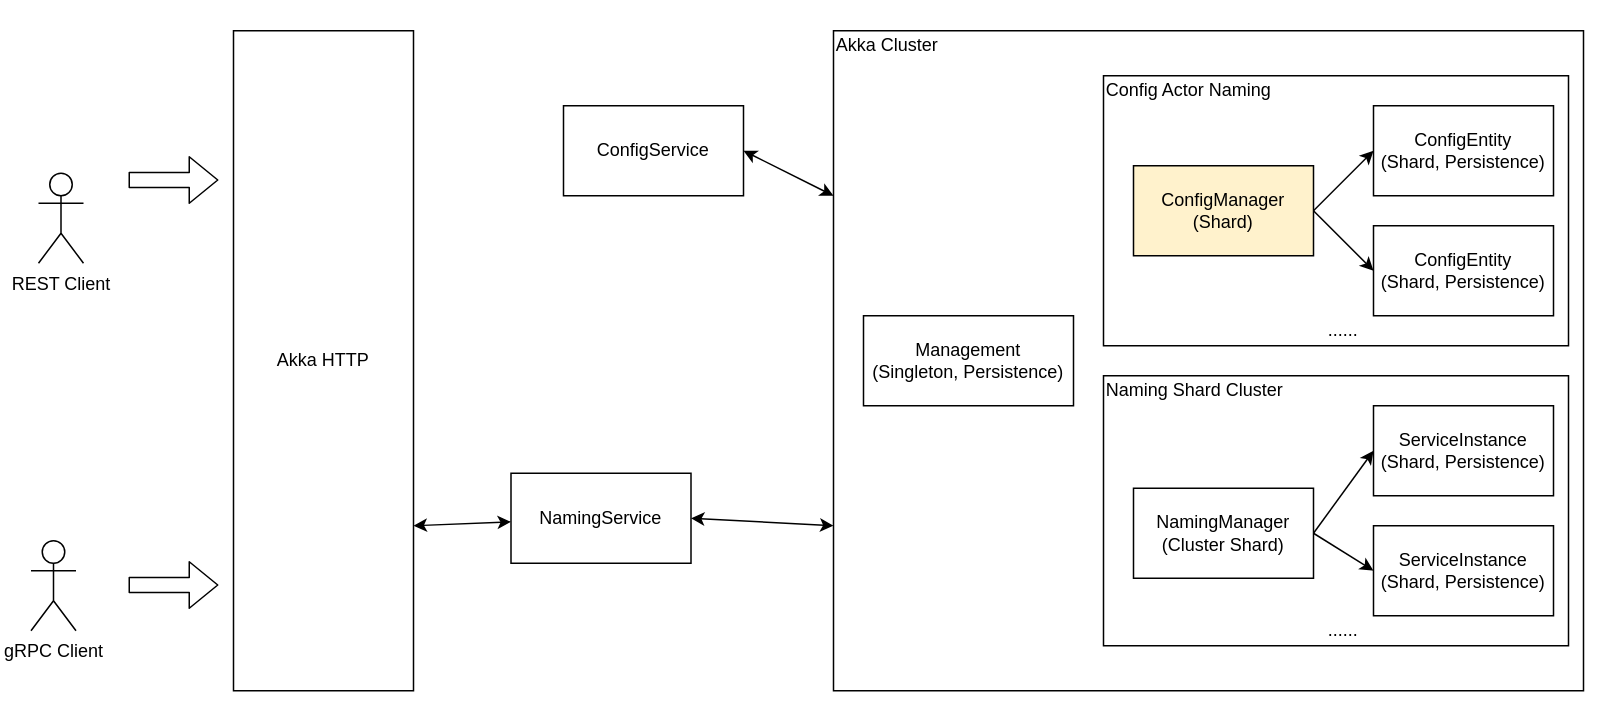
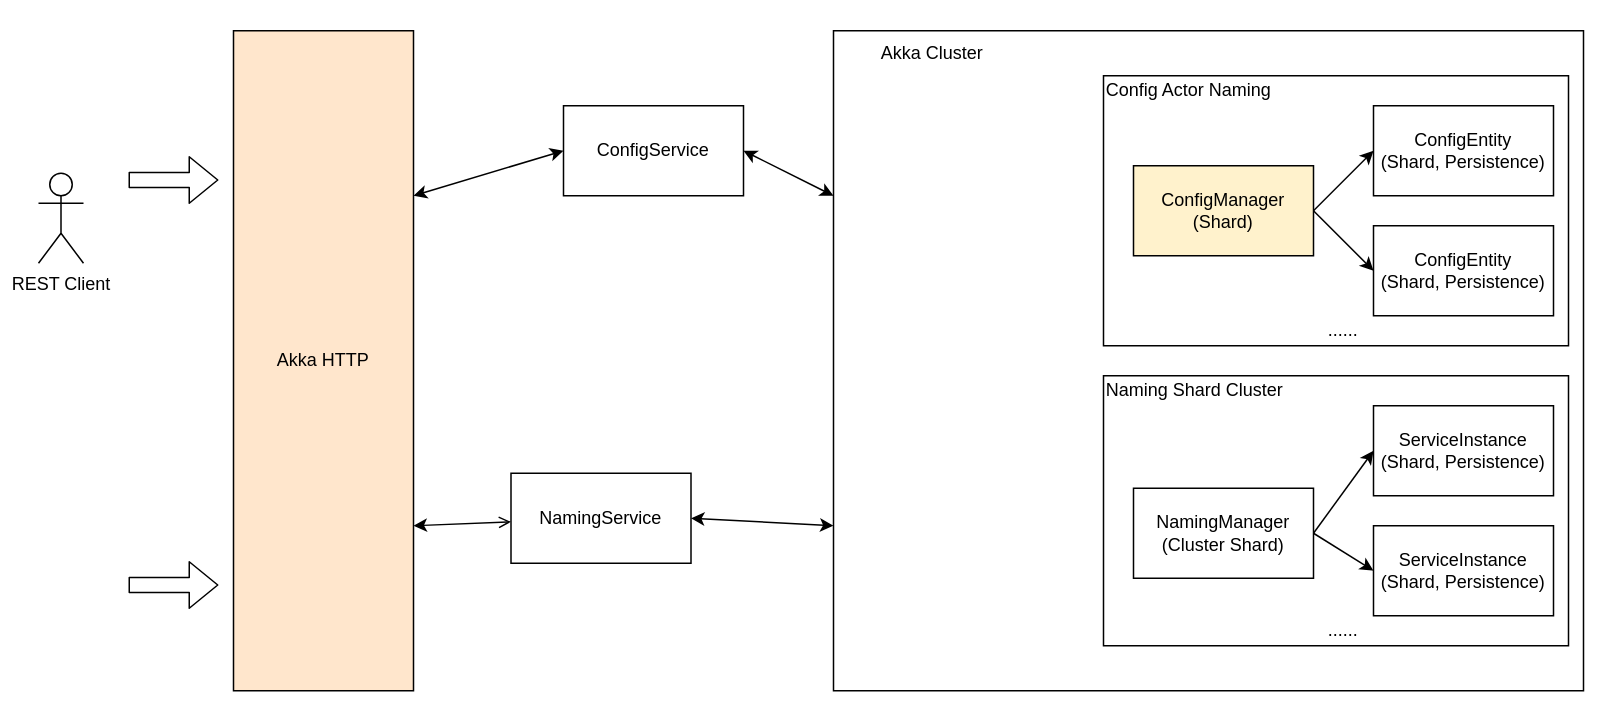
  <mxCell id="0" />
  <mxCell id="1" parent="0" />
  <mxCell id="2" value="" style="rounded=0;whiteSpace=wrap;html=1;align=left;" parent="1" vertex="1"><mxGeometry x="555" y="20" width="500" height="440" as="geometry" /></mxCell>
  <mxCell id="3" value="" style="rounded=0;whiteSpace=wrap;html=1;" parent="1" vertex="1"><mxGeometry x="735" y="250" width="310" height="180" as="geometry" /></mxCell>
  <mxCell id="4" value="" style="rounded=0;whiteSpace=wrap;html=1;" parent="1" vertex="1"><mxGeometry x="735" y="50" width="310" height="180" as="geometry" /></mxCell>
- <mxCell id="5" value="Management&lt;br&gt;(Singleton, Persistence)" style="rounded=0;whiteSpace=wrap;html=1;" parent="1" vertex="1"><mxGeometry x="575" y="210" width="140" height="60" as="geometry" /></mxCell>
  <mxCell id="6" style="rounded=0;orthogonalLoop=1;jettySize=auto;html=1;exitX=1;exitY=0.5;exitDx=0;exitDy=0;entryX=0;entryY=0.5;entryDx=0;entryDy=0;" parent="1" source="8" target="12" edge="1"><mxGeometry relative="1" as="geometry" /></mxCell>
  <mxCell id="7" style="rounded=0;orthogonalLoop=1;jettySize=auto;html=1;exitX=1;exitY=0.5;exitDx=0;exitDy=0;entryX=0;entryY=0.5;entryDx=0;entryDy=0;" parent="1" source="8" target="15" edge="1"><mxGeometry relative="1" as="geometry" /></mxCell>
  <mxCell id="8" value="ConfigManager&lt;br&gt;(Shard)" style="rounded=0;whiteSpace=wrap;html=1;fillColor=#fff2cc;" parent="1" vertex="1"><mxGeometry x="755" y="110" width="120" height="60" as="geometry" /></mxCell>
  <mxCell id="9" style="rounded=0;orthogonalLoop=1;jettySize=auto;html=1;exitX=1;exitY=0.5;exitDx=0;exitDy=0;entryX=0;entryY=0.5;entryDx=0;entryDy=0;" parent="1" source="11" target="14" edge="1"><mxGeometry relative="1" as="geometry" /></mxCell>
  <mxCell id="10" style="rounded=0;orthogonalLoop=1;jettySize=auto;html=1;exitX=1;exitY=0.5;exitDx=0;exitDy=0;entryX=0;entryY=0.5;entryDx=0;entryDy=0;" parent="1" source="11" target="13" edge="1"><mxGeometry relative="1" as="geometry" /></mxCell>
  <mxCell id="11" value="NamingManager&lt;br&gt;(Cluster Shard)" style="rounded=0;whiteSpace=wrap;html=1;" parent="1" vertex="1"><mxGeometry x="755" y="325" width="120" height="60" as="geometry" /></mxCell>
  <mxCell id="12" value="ConfigEntity&lt;br&gt;(Shard, Persistence)" style="rounded=0;whiteSpace=wrap;html=1;" parent="1" vertex="1"><mxGeometry x="915" y="70" width="120" height="60" as="geometry" /></mxCell>
  <mxCell id="13" value="ServiceInstance&lt;br&gt;(Shard, Persistence)" style="rounded=0;whiteSpace=wrap;html=1;" parent="1" vertex="1"><mxGeometry x="915" y="350" width="120" height="60" as="geometry" /></mxCell>
  <mxCell id="14" value="ServiceInstance&lt;br&gt;(Shard, Persistence)" style="rounded=0;whiteSpace=wrap;html=1;" parent="1" vertex="1"><mxGeometry x="915" y="270" width="120" height="60" as="geometry" /></mxCell>
  <mxCell id="15" value="ConfigEntity&lt;br&gt;(Shard, Persistence)" style="rounded=0;whiteSpace=wrap;html=1;" parent="1" vertex="1"><mxGeometry x="915" y="150" width="120" height="60" as="geometry" /></mxCell>
  <mxCell id="16" value="REST Client" style="shape=umlActor;verticalLabelPosition=bottom;labelBackgroundColor=#ffffff;verticalAlign=top;html=1;outlineConnect=0;" parent="1" vertex="1"><mxGeometry x="25" y="115" width="30" height="60" as="geometry" /></mxCell>
- <mxCell id="17" value="gRPC Client" style="shape=umlActor;verticalLabelPosition=bottom;labelBackgroundColor=#ffffff;verticalAlign=top;html=1;outlineConnect=0;" parent="1" vertex="1"><mxGeometry x="20" y="360" width="30" height="60" as="geometry" /></mxCell>
- <mxCell id="19" style="edgeStyle=none;rounded=0;orthogonalLoop=1;jettySize=auto;html=1;exitX=1;exitY=0.75;exitDx=0;exitDy=0;startArrow=classic;startFill=1;" parent="1" source="20" target="24" edge="1"><mxGeometry relative="1" as="geometry" /></mxCell>
- <mxCell id="20" value="Akka HTTP" style="rounded=0;whiteSpace=wrap;html=1;" parent="1" vertex="1"><mxGeometry x="155" y="20" width="120" height="440" as="geometry" /></mxCell>
+ <mxCell id="18" style="edgeStyle=none;rounded=0;orthogonalLoop=1;jettySize=auto;html=1;exitX=1;exitY=0.25;exitDx=0;exitDy=0;entryX=0;entryY=0.5;entryDx=0;entryDy=0;startArrow=classic;startFill=1;" parent="1" source="20" target="22" edge="1"><mxGeometry relative="1" as="geometry" /></mxCell>
+ <mxCell id="19" style="edgeStyle=none;rounded=0;orthogonalLoop=1;jettySize=auto;html=1;exitX=1;exitY=0.75;exitDx=0;exitDy=0;startArrow=classic;startFill=1;endArrow=open;" parent="1" source="20" target="24" edge="1"><mxGeometry relative="1" as="geometry" /></mxCell>
+ <mxCell id="20" value="Akka HTTP" style="rounded=0;whiteSpace=wrap;html=1;fillColor=#ffe6cc;" parent="1" vertex="1"><mxGeometry x="155" y="20" width="120" height="440" as="geometry" /></mxCell>
  <mxCell id="21" style="edgeStyle=none;rounded=0;orthogonalLoop=1;jettySize=auto;html=1;exitX=1;exitY=0.5;exitDx=0;exitDy=0;entryX=0;entryY=0.25;entryDx=0;entryDy=0;startArrow=classic;startFill=1;" parent="1" source="22" target="2" edge="1"><mxGeometry relative="1" as="geometry" /></mxCell>
  <mxCell id="22" value="ConfigService" style="rounded=0;whiteSpace=wrap;html=1;" parent="1" vertex="1"><mxGeometry x="375" y="70" width="120" height="60" as="geometry" /></mxCell>
  <mxCell id="23" style="edgeStyle=none;rounded=0;orthogonalLoop=1;jettySize=auto;html=1;exitX=1;exitY=0.5;exitDx=0;exitDy=0;entryX=0;entryY=0.75;entryDx=0;entryDy=0;startArrow=classic;startFill=1;" parent="1" source="24" target="2" edge="1"><mxGeometry relative="1" as="geometry" /></mxCell>
  <mxCell id="24" value="NamingService" style="rounded=0;whiteSpace=wrap;html=1;" parent="1" vertex="1"><mxGeometry x="340" y="315" width="120" height="60" as="geometry" /></mxCell>
  <mxCell id="25" value="......" style="text;html=1;strokeColor=none;fillColor=none;align=center;verticalAlign=middle;whiteSpace=wrap;rounded=0;" parent="1" vertex="1"><mxGeometry x="875" y="410" width="40" height="20" as="geometry" /></mxCell>
  <mxCell id="26" value="......" style="text;html=1;strokeColor=none;fillColor=none;align=center;verticalAlign=middle;whiteSpace=wrap;rounded=0;" parent="1" vertex="1"><mxGeometry x="875" y="210" width="40" height="20" as="geometry" /></mxCell>
  <mxCell id="27" value="Config Actor Naming" style="text;html=1;strokeColor=none;fillColor=none;align=left;verticalAlign=middle;whiteSpace=wrap;rounded=0;" parent="1" vertex="1"><mxGeometry x="735" y="50" width="130" height="20" as="geometry" /></mxCell>
  <mxCell id="28" value="Naming Shard Cluster" style="text;html=1;strokeColor=none;fillColor=none;align=left;verticalAlign=middle;whiteSpace=wrap;rounded=0;" parent="1" vertex="1"><mxGeometry x="735" y="250" width="130" height="20" as="geometry" /></mxCell>
- <mxCell id="29" value="Akka Cluster" style="text;html=1;strokeColor=none;fillColor=none;align=left;verticalAlign=middle;whiteSpace=wrap;rounded=0;" parent="1" vertex="1"><mxGeometry x="555" y="20" width="130" height="20" as="geometry" /></mxCell>
+ <mxCell id="29" value="Akka Cluster" style="text;html=1;strokeColor=none;fillColor=none;align=left;verticalAlign=middle;whiteSpace=wrap;rounded=0;" parent="1" vertex="1"><mxGeometry x="585" y="25" width="130" height="20" as="geometry" /></mxCell>
  <mxCell id="30" value="" style="shape=flexArrow;endArrow=classic;html=1;" parent="1" edge="1"><mxGeometry width="50" height="50" relative="1" as="geometry"><mxPoint x="85" y="119.5" as="sourcePoint" /><mxPoint x="145" y="119.5" as="targetPoint" /></mxGeometry></mxCell>
  <mxCell id="31" value="" style="shape=flexArrow;endArrow=classic;html=1;" parent="1" edge="1"><mxGeometry width="50" height="50" relative="1" as="geometry"><mxPoint x="85" y="389.5" as="sourcePoint" /><mxPoint x="145" y="389.5" as="targetPoint" /></mxGeometry></mxCell>
